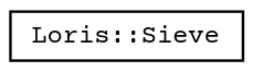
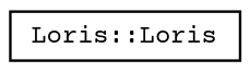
  digraph {
    rankdir=LR
    fontname="Courier Prime"
-   n1 [color=black fillcolor=white fontname="Courier Prime" fontsize=10 height=0.2 label="Loris::Sieve" shape=record style=filled width=0.4]
+   n1 [color=black fillcolor=white fontname="Courier Prime" fontsize=10 height=0.2 label="Loris::Loris" shape=record style=filled width=0.4]
  }
